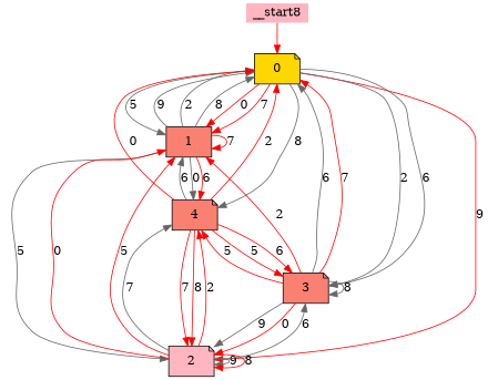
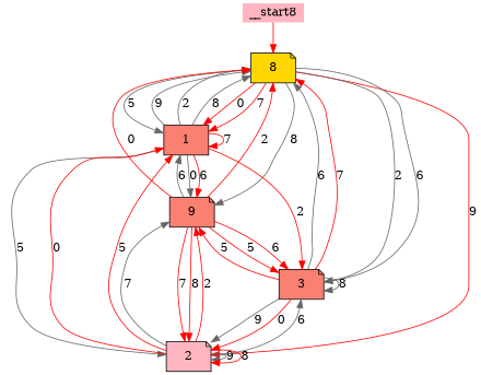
  digraph {
    node [fillcolor=salmon shape=note style=filled]
    edge [color=red]
-   n1 [fillcolor=gold label=0]
+   n1 [fillcolor=gold label=8]
    n2 [label=1 shape=box]
    n3 [fillcolor=lightpink label=2]
    n4 [label=3]
-   n5 [label=4]
+   n5 [label=9]
    n6 [fillcolor=lightpink height=0 label=__start8 shape=none width=0]
    n1 -> n2 [label=0]
    n1 -> n2 [label=7]
    n1 -> n2 [color=gray40 label=5]
    n1 -> n3 [label=9]
    n1 -> n4 [color=gray40 label=2]
    n1 -> n4 [color=gray40 label=6]
    n1 -> n5 [color=gray40 label=8]
    n2 -> n1 [color=gray40 label=9]
    n2 -> n1 [color=gray40 label=2]
    n2 -> n1 [color=gray40 label=8]
    n2 -> n2 [label=7]
    n2 -> n3 [color=gray40 label=5]
    n2 -> n5 [color=gray40 label=0]
    n2 -> n5 [label=6]
    n3 -> n2 [label=0]
    n3 -> n2 [label=5]
    n3 -> n3 [color=gray40 label=9]
    n3 -> n3 [label=8]
    n3 -> n4 [color=gray40 label=6]
    n3 -> n5 [label=2]
    n3 -> n5 [color=gray40 label=7]
    n4 -> n1 [color=gray40 label=6]
    n4 -> n1 [label=7]
-   n4 -> n2 [label=2]
+   n2 -> n4 [label=2]
    n4 -> n3 [label=0]
    n4 -> n3 [color=gray40 label=9]
    n4 -> n4 [color=gray40 label=8]
    n4 -> n5 [label=5]
    n5 -> n1 [label=0]
    n5 -> n1 [label=2]
    n5 -> n2 [color=gray40 label=6]
    n5 -> n3 [label=8]
    n5 -> n3 [label=7]
    n5 -> n4 [label=6]
    n5 -> n4 [label=5]
    n6 -> n1
  }
